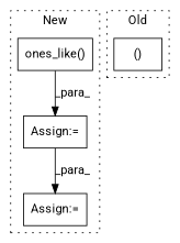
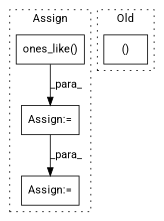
  digraph {
    fontname=Roboto
    node [a=68 l=3 shape=box fontname=Roboto]
    edge [fontname=Roboto]
    n1 [a=75 l="13,1" label="ones_like()" s="901,926"]
    n2 [label="Assign:=" s=860]
    n3 [label="Assign:=" s=963]
    n4 [a=54 label="()" s=1283]
    subgraph cluster_1 {
-     label=New
+     label=Assign
      style=dotted
      n1
      n2
      n3
    }
    subgraph cluster_2 {
      label=Old
      style=dotted
      n4
    }
    n1 -> n2 [label=_para_]
    n2 -> n3 [label=_para_]
  }
